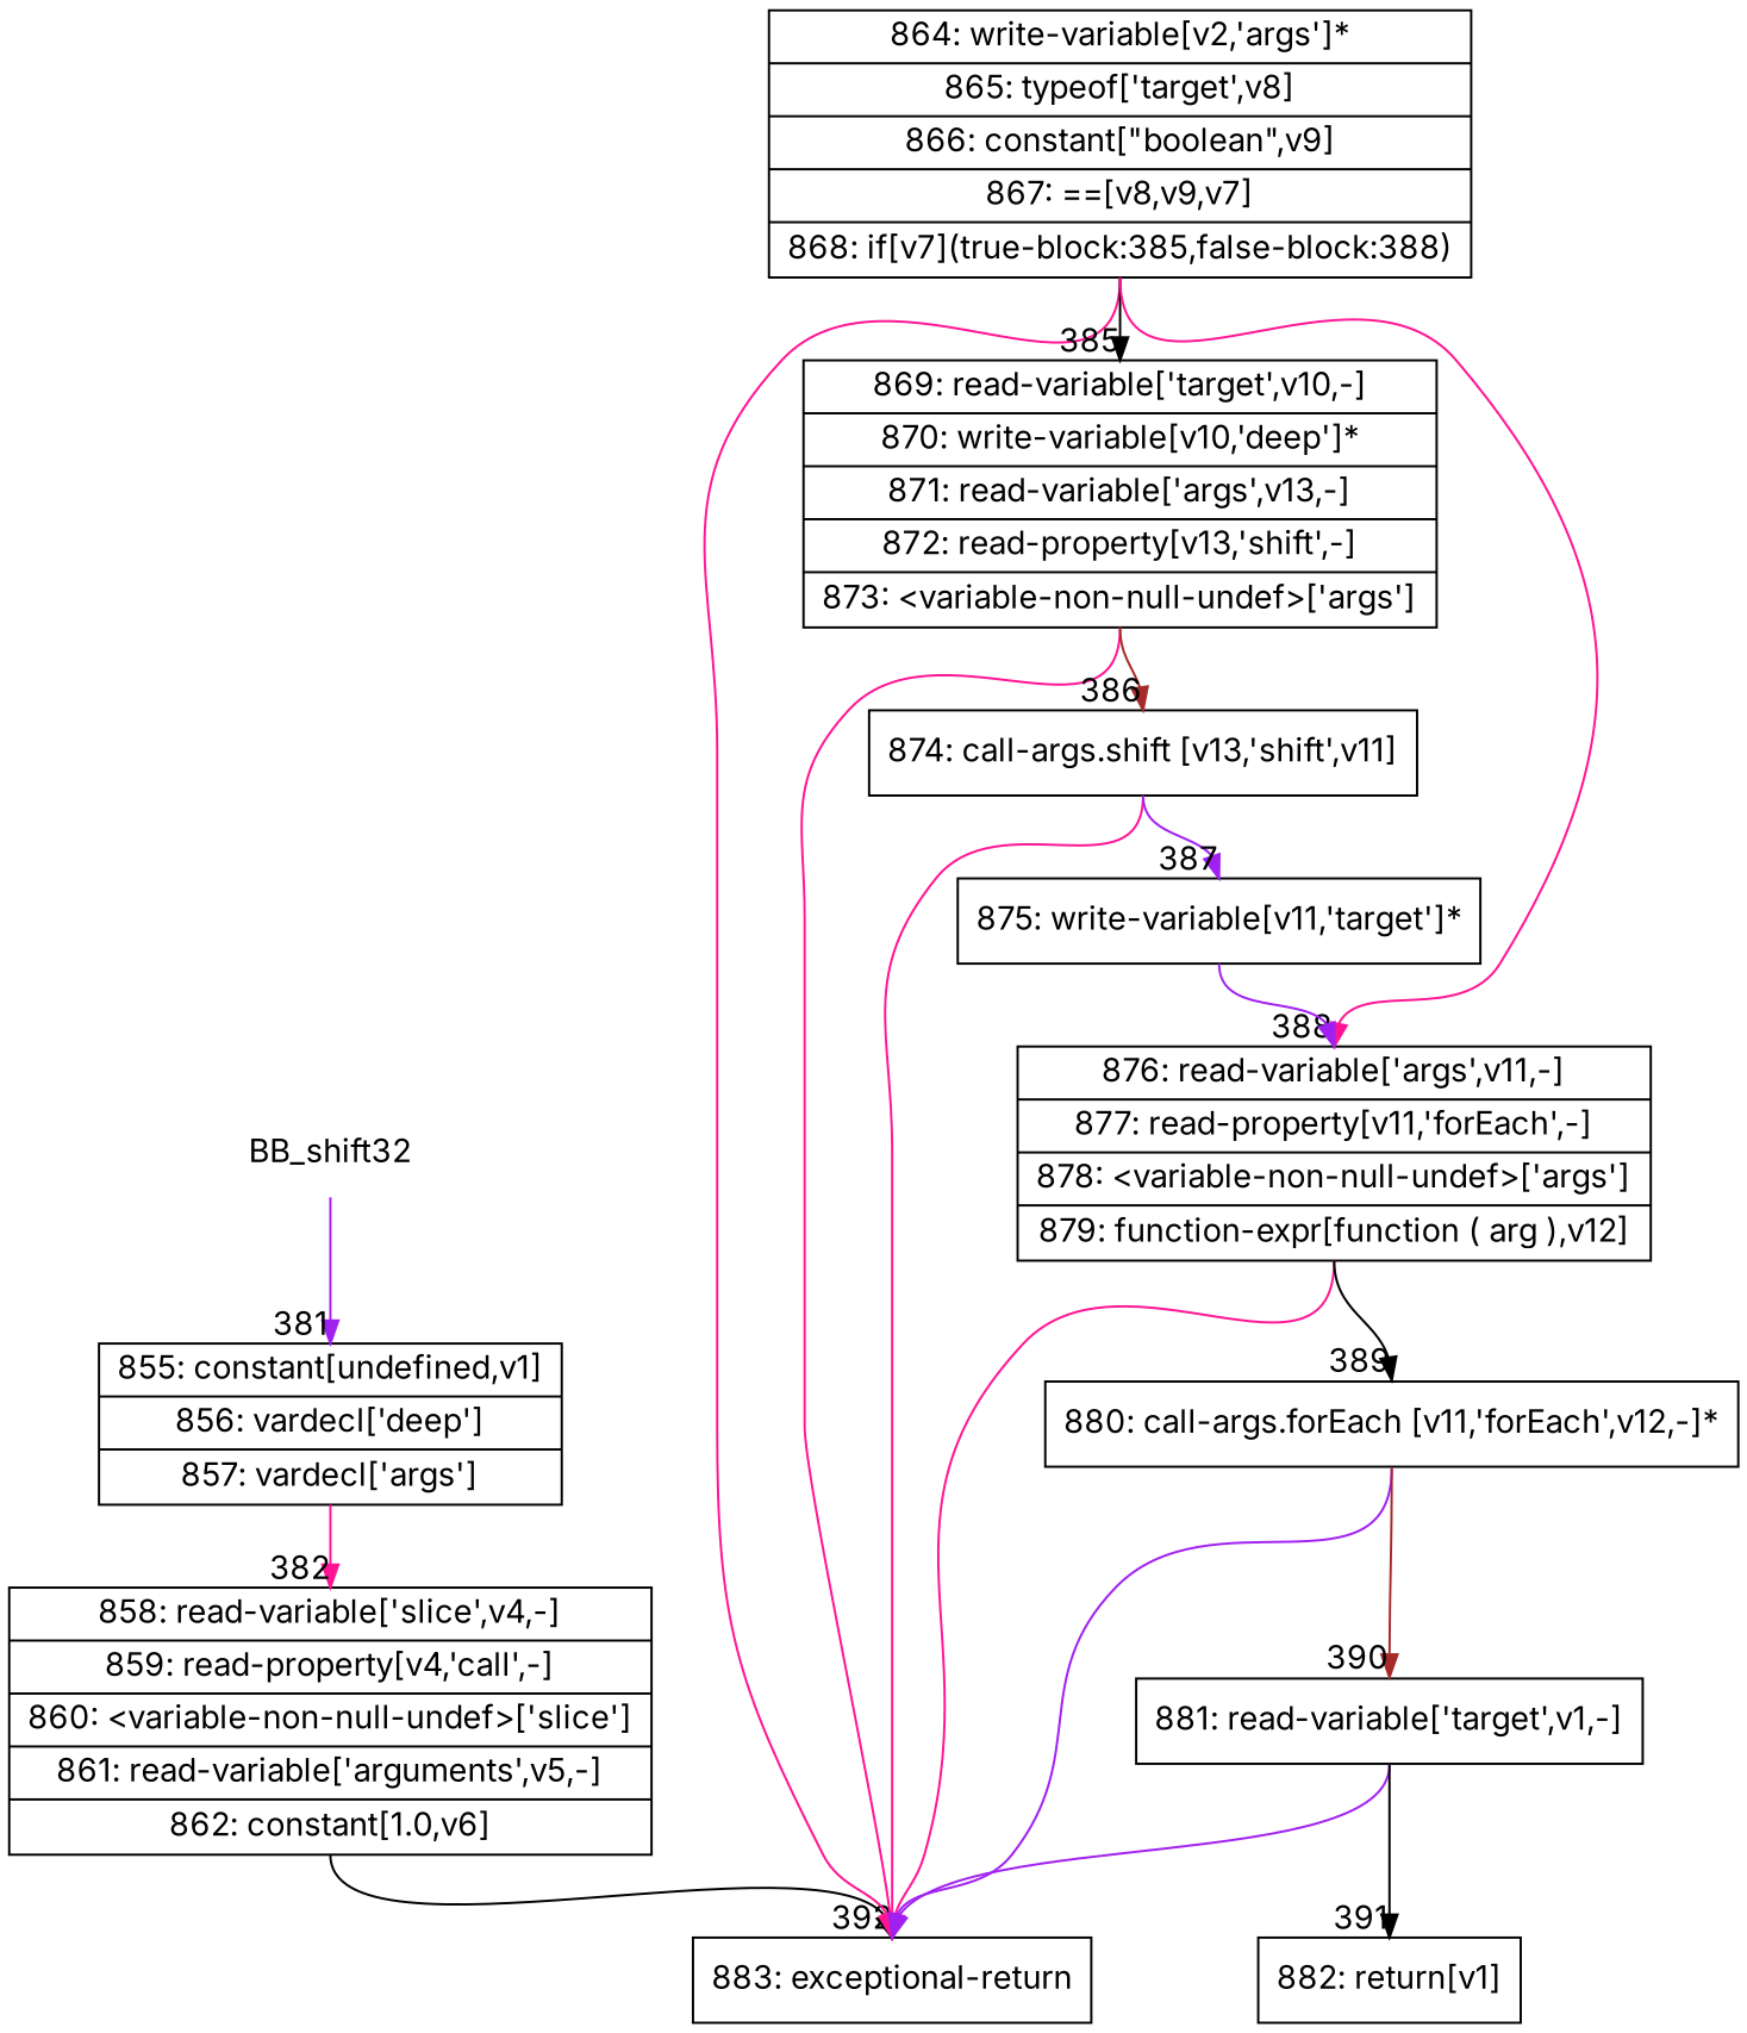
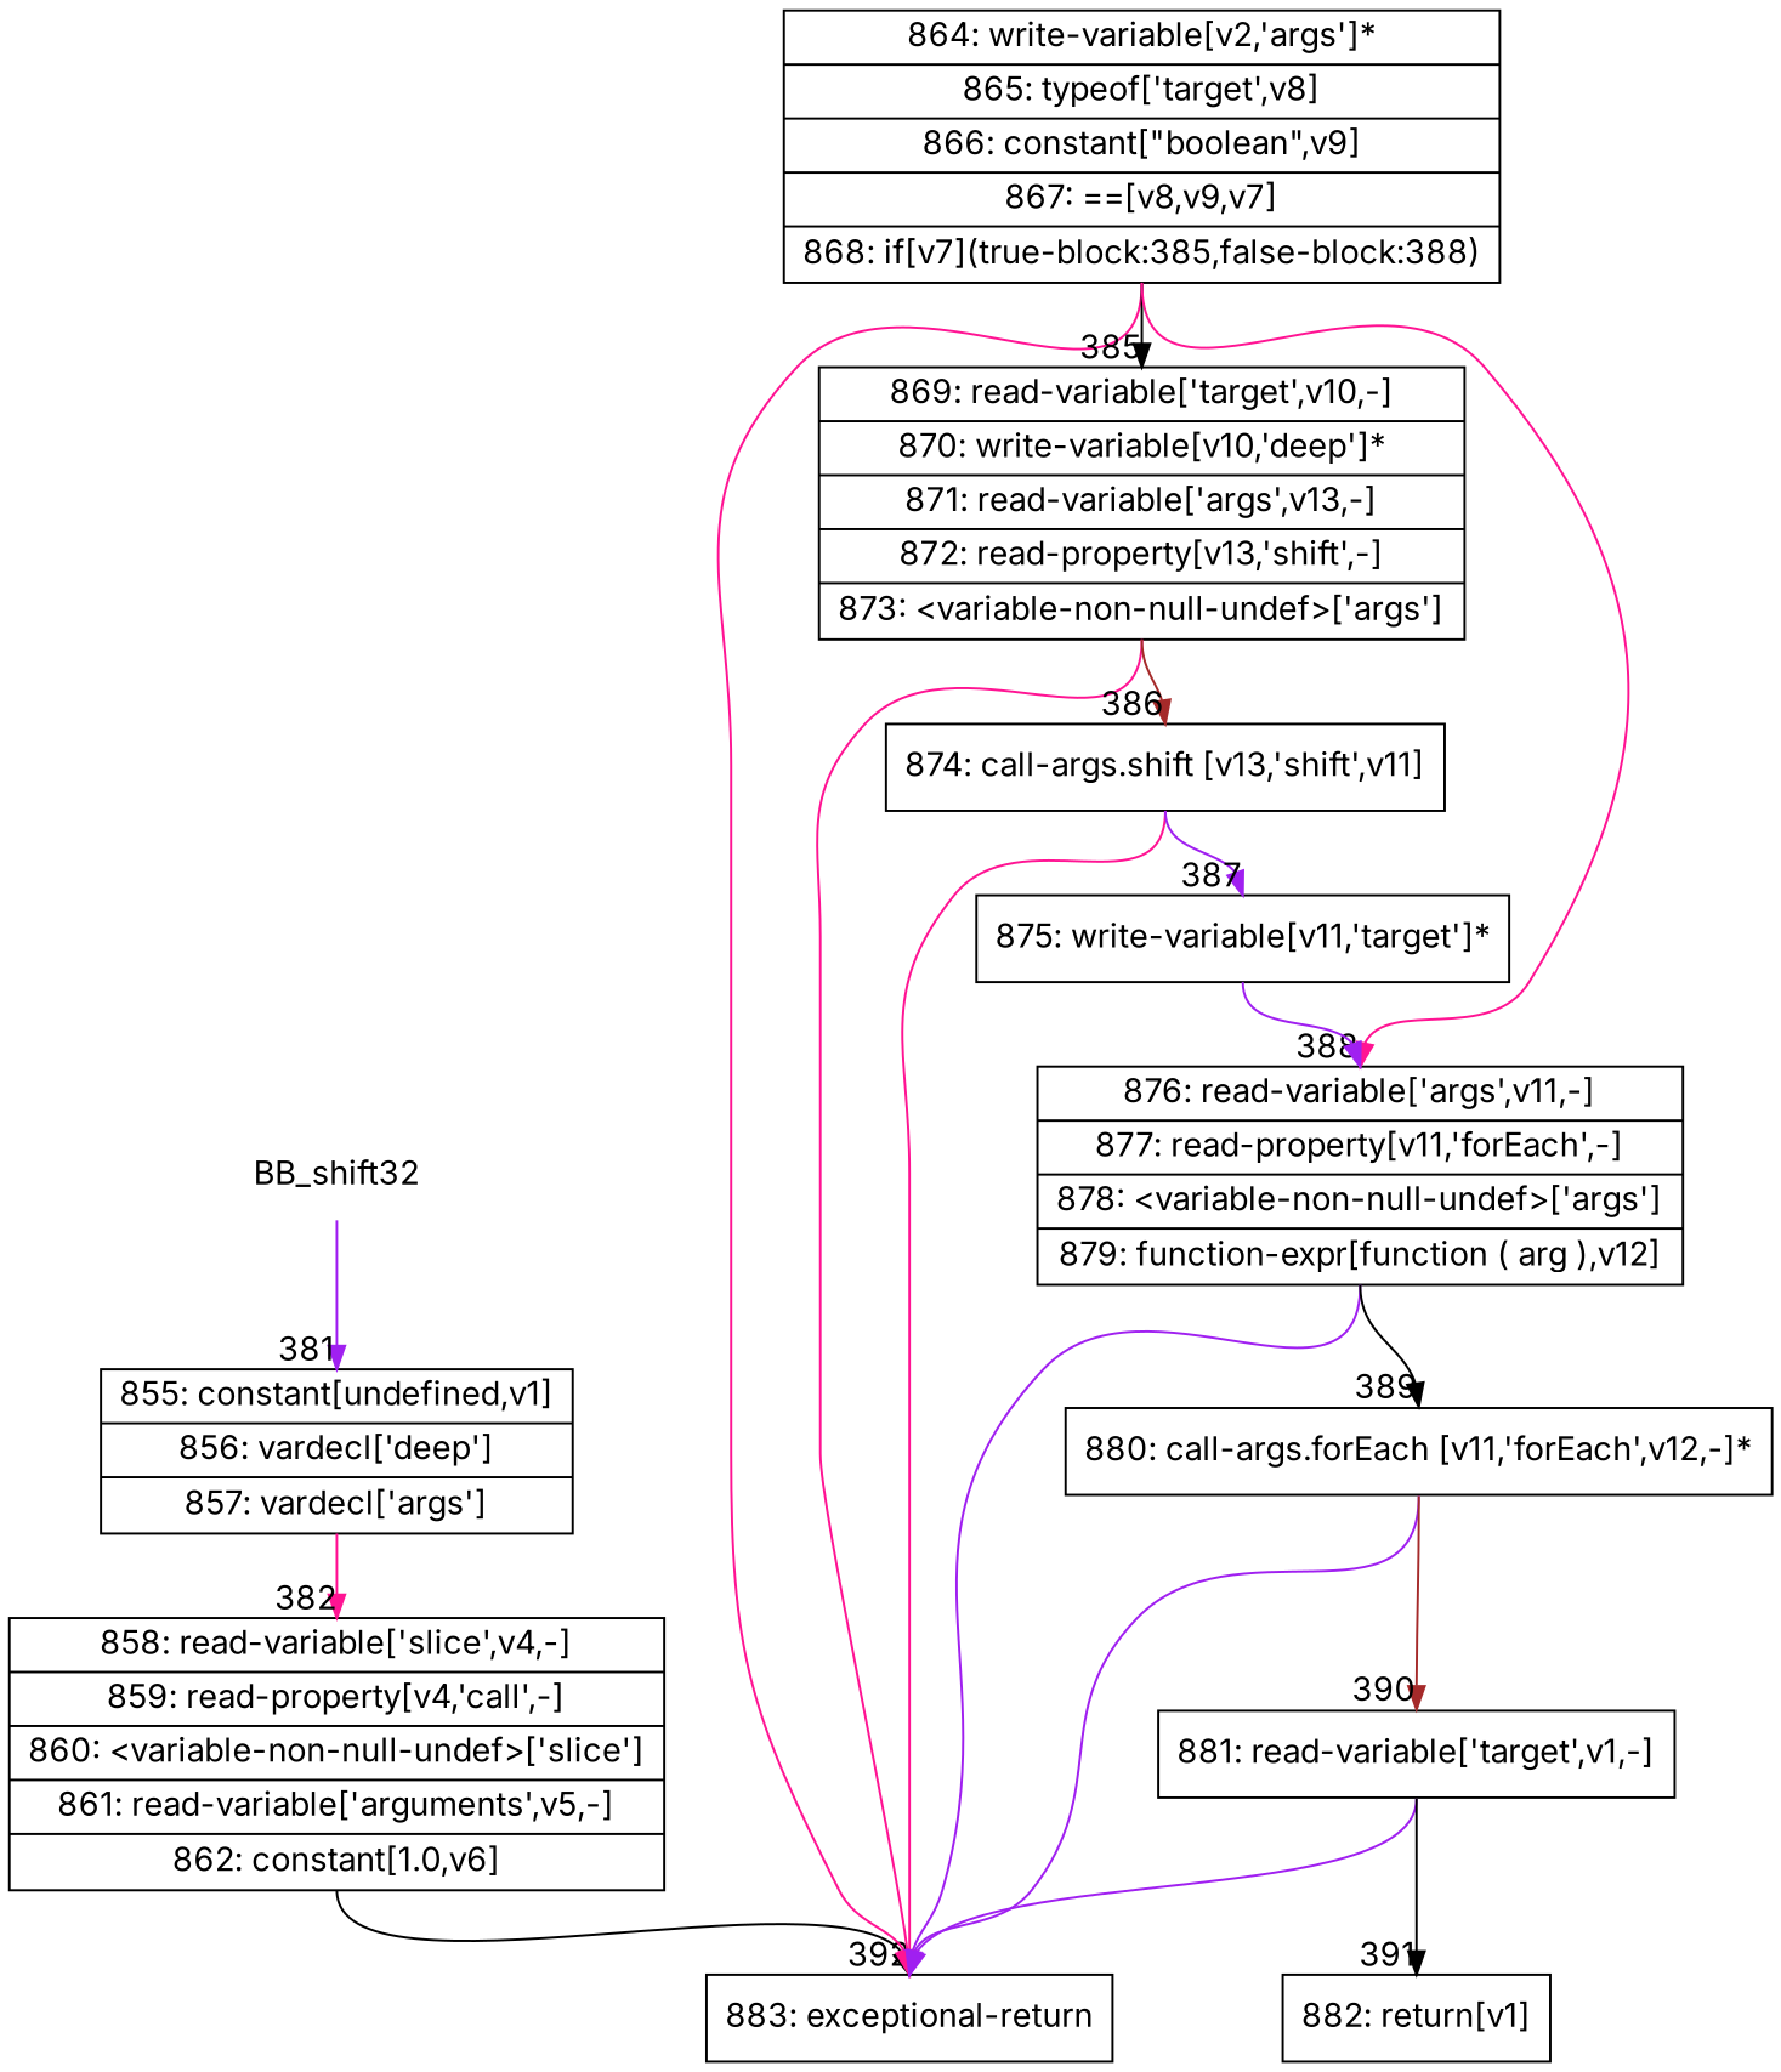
  digraph {
    fontname=Inter
    rankdir=TD
    node [fontname=Inter shape=record]
    edge [color=deeppink fontname=Inter headport=n tailport=s]
    n1 [label=BB_shift32 shape=none]
    n2 [label="{855: constant[undefined,v1]|856: vardecl['deep']|857: vardecl['args']}"]
    n3 [label="{858: read-variable['slice',v4,-]|859: read-property[v4,'call',-]|860: \<variable-non-null-undef\>['slice']|861: read-variable['arguments',v5,-]|862: constant[1.0,v6]}"]
    n4 [label="{883: exceptional-return}"]
    n5 [label="{864: write-variable[v2,'args']*|865: typeof['target',v8]|866: constant[\"boolean\",v9]|867: ==[v8,v9,v7]|868: if[v7](true-block:385,false-block:388)}"]
    n6 [label="{869: read-variable['target',v10,-]|870: write-variable[v10,'deep']*|871: read-variable['args',v13,-]|872: read-property[v13,'shift',-]|873: \<variable-non-null-undef\>['args']}"]
    n7 [label="{876: read-variable['args',v11,-]|877: read-property[v11,'forEach',-]|878: \<variable-non-null-undef\>['args']|879: function-expr[function ( arg ),v12]}"]
    n8 [label="{874: call-args.shift [v13,'shift',v11]}"]
    n9 [label="{880: call-args.forEach [v11,'forEach',v12,-]*}"]
    n10 [label="{875: write-variable[v11,'target']*}"]
    n11 [label="{881: read-variable['target',v1,-]}"]
    n12 [label="{882: return[v1]}"]
    n1 -> n2 [color=purple headlabel="    381"]
    n2 -> n3 [headlabel="      382"]
    n3 -> n4 [color=black headlabel="      392"]
    n5 -> n4
    n5 -> n6 [color=black headlabel="      385"]
    n5 -> n7 [headlabel="      388"]
    n6 -> n4
    n6 -> n8 [color=brown headlabel="      386"]
-   n7 -> n4
+   n7 -> n4 [color=purple]
    n7 -> n9 [color=black headlabel="      389"]
    n8 -> n4
    n8 -> n10 [color=purple headlabel="      387"]
    n9 -> n4 [color=purple]
    n9 -> n11 [color=brown headlabel="      390"]
    n10 -> n7 [color=purple]
    n11 -> n4 [color=purple]
    n11 -> n12 [color=black headlabel="      391"]
  }
